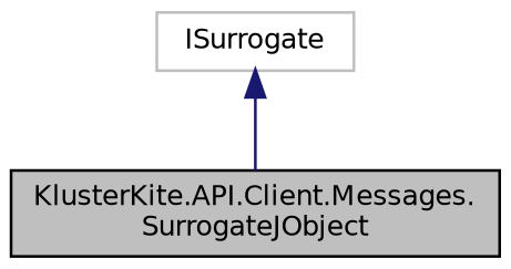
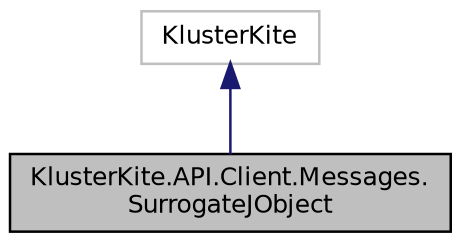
  digraph {
    node [fontname=Helvetica fontsize=10 shape=record style=filled]
    n1 [color=black fillcolor=grey75 fontcolor=black height=0.2 label="KlusterKite.API.Client.Messages.\lSurrogateJObject" width=0.4]
-   n2 [color=grey75 fillcolor=white height=0.2 label=ISurrogate width=0.4]
+   n2 [color=grey75 fillcolor=white height=0.2 label=KlusterKite width=0.4]
    n2 -> n1 [color=midnightblue dir=back fontname=Helvetica fontsize=10 labelfontname=Helvetica labelfontsize=10 style=solid]
  }
